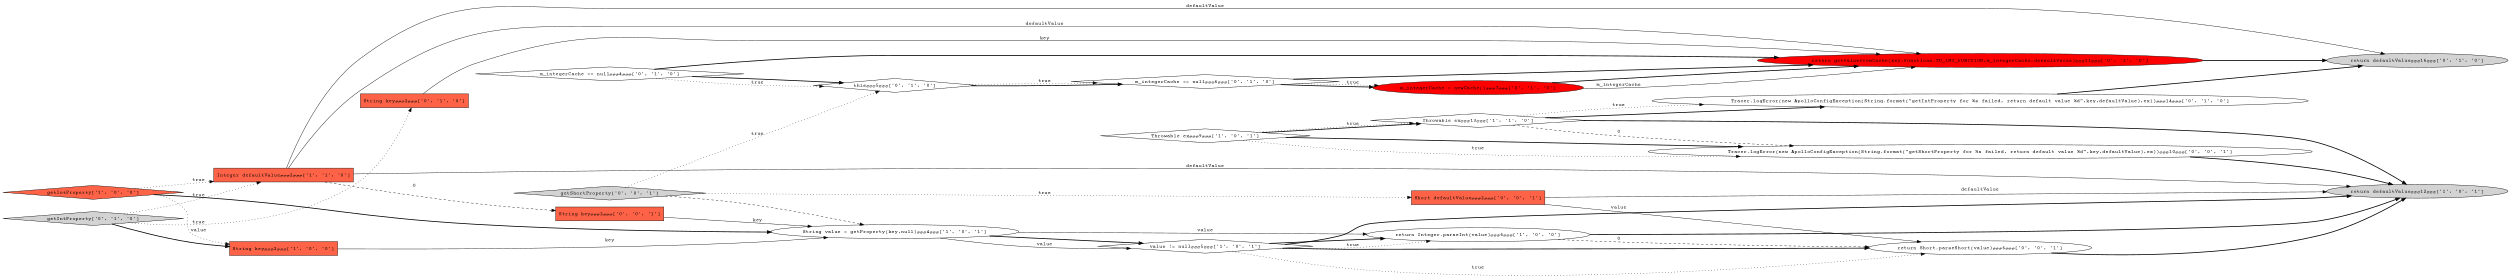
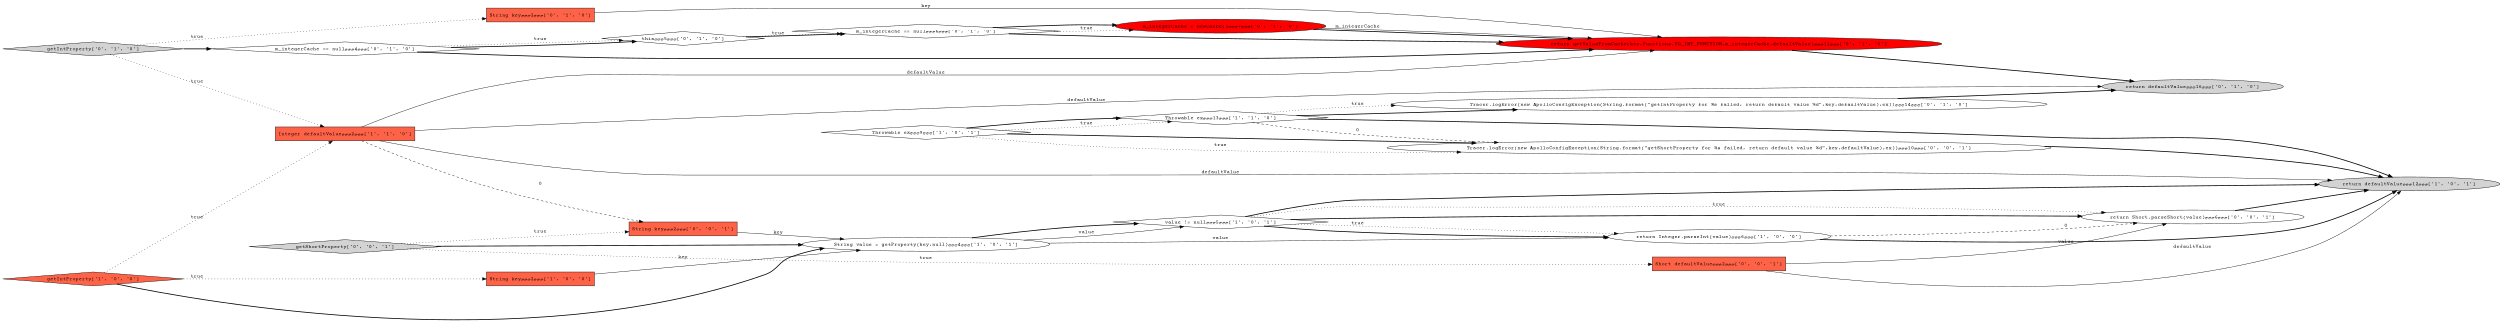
  digraph {
    fontname="Courier Prime"
    rankdir=LR
    node [fillcolor=white fontname="Courier Prime" shape=ellipse style=filled]
    edge [fontname="Courier Prime" style=bold]
    n1 [fillcolor=red label="return getValueFromCache(key,Functions.TO_INT_FUNCTION,m_integerCache,defaultValue)@@@11@@@['0', '1', '0']"]
    n2 [fillcolor=lightgray label="return defaultValue@@@16@@@['0', '1', '0']"]
    n3 [label="Tracer.logError(new ApolloConfigException(String.format(\"getIntProperty for %s failed, return default value %d\",key,defaultValue),ex))@@@14@@@['0', '1', '0']"]
    n4 [fillcolor=tomato label="String key@@@2@@@['0', '1', '0']" shape=box]
    n5 [label="m_integerCache == null@@@6@@@['0', '1', '0']" shape=diamond]
    n6 [fillcolor=red label="m_integerCache = newCache()@@@7@@@['0', '1', '0']"]
    n7 [label="value != null@@@5@@@['1', '0', '1']" shape=diamond]
    n8 [label="return Short.parseShort(value)@@@6@@@['0', '0', '1']"]
    n9 [fillcolor=lightgray label="return defaultValue@@@12@@@['1', '0', '1']"]
    n10 [label="return Integer.parseInt(value)@@@6@@@['1', '0', '0']"]
    n11 [label="Throwable ex@@@9@@@['1', '0', '1']" shape=diamond]
    n12 [label="Tracer.logError(new ApolloConfigException(String.format(\"getShortProperty for %s failed, return default value %d\",key,defaultValue),ex))@@@10@@@['0', '0', '1']"]
    n13 [label="Throwable ex@@@13@@@['1', '1', '0']" shape=diamond]
    n14 [fillcolor=tomato label="String key@@@2@@@['0', '0', '1']" shape=box]
    n15 [label="String value = getProperty(key,null)@@@4@@@['1', '0', '1']"]
    n16 [fillcolor=tomato label="Integer defaultValue@@@2@@@['1', '1', '0']" shape=box]
    n17 [label="this@@@5@@@['0', '1', '0']" shape=diamond]
    n18 [label="m_integerCache == null@@@4@@@['0', '1', '0']" shape=diamond]
    n19 [fillcolor=tomato label="Short defaultValue@@@2@@@['0', '0', '1']" shape=box]
    n20 [fillcolor=lightgray label="getIntProperty['0', '1', '0']" shape=diamond]
    n21 [fillcolor=lightgray label="getShortProperty['0', '0', '1']" shape=diamond]
    n22 [fillcolor=tomato label="String key@@@2@@@['1', '0', '0']" shape=box]
    n23 [fillcolor=tomato label="getIntProperty['1', '0', '0']" shape=diamond]
    n1 -> n2
    n3 -> n2
    n4 -> n1 [label=key style=solid]
    n5 -> n1
    n5 -> n6 [label=true style=dotted]
    n5 -> n6
    n6 -> n1
    n6 -> n1 [label=m_integerCache style=solid]
    n7 -> n8 [label=true style=dotted]
    n7 -> n8
    n7 -> n9
    n7 -> n10
    n7 -> n10 [label=true style=dotted]
    n8 -> n9
    n10 -> n8 [label=0 style=dashed]
    n10 -> n9
    n11 -> n12
    n11 -> n12 [label=true style=dotted]
    n11 -> n13 [label=true style=dotted]
    n11 -> n13
    n12 -> n9
    n13 -> n3 [label=true style=dotted]
    n13 -> n3
    n13 -> n9
    n13 -> n12 [label=0 style=dashed]
    n14 -> n15 [label=key style=solid]
    n15 -> n7
    n15 -> n7 [label=value style=solid]
    n15 -> n10 [label=value style=solid]
    n16 -> n1 [label=defaultValue style=solid]
    n16 -> n2 [label=defaultValue style=solid]
    n16 -> n9 [label=defaultValue style=solid]
    n16 -> n14 [label=0 style=dashed]
    n17 -> n5 [label=true style=dotted]
    n17 -> n5
    n18 -> n1
    n18 -> n17 [label=true style=dotted]
    n18 -> n17
    n19 -> n8 [label=value style=solid]
    n19 -> n9 [label=defaultValue style=solid]
    n20 -> n4 [label=true style=dotted]
    n20 -> n16 [label=true style=dotted]
-   n20 -> n22
-   n21 -> n17 [label=true style=dotted]
-   n21 -> n15 [style=dashed]
+   n20 -> n18
+   n21 -> n14 [label=true style=dotted]
+   n21 -> n15
    n21 -> n19 [label=true style=dotted]
    n22 -> n15 [label=key style=solid]
    n23 -> n15
    n23 -> n16 [label=true style=dotted]
-   n23 -> n22 [label=value style=dotted]
+   n23 -> n22 [label=true style=dotted]
  }
